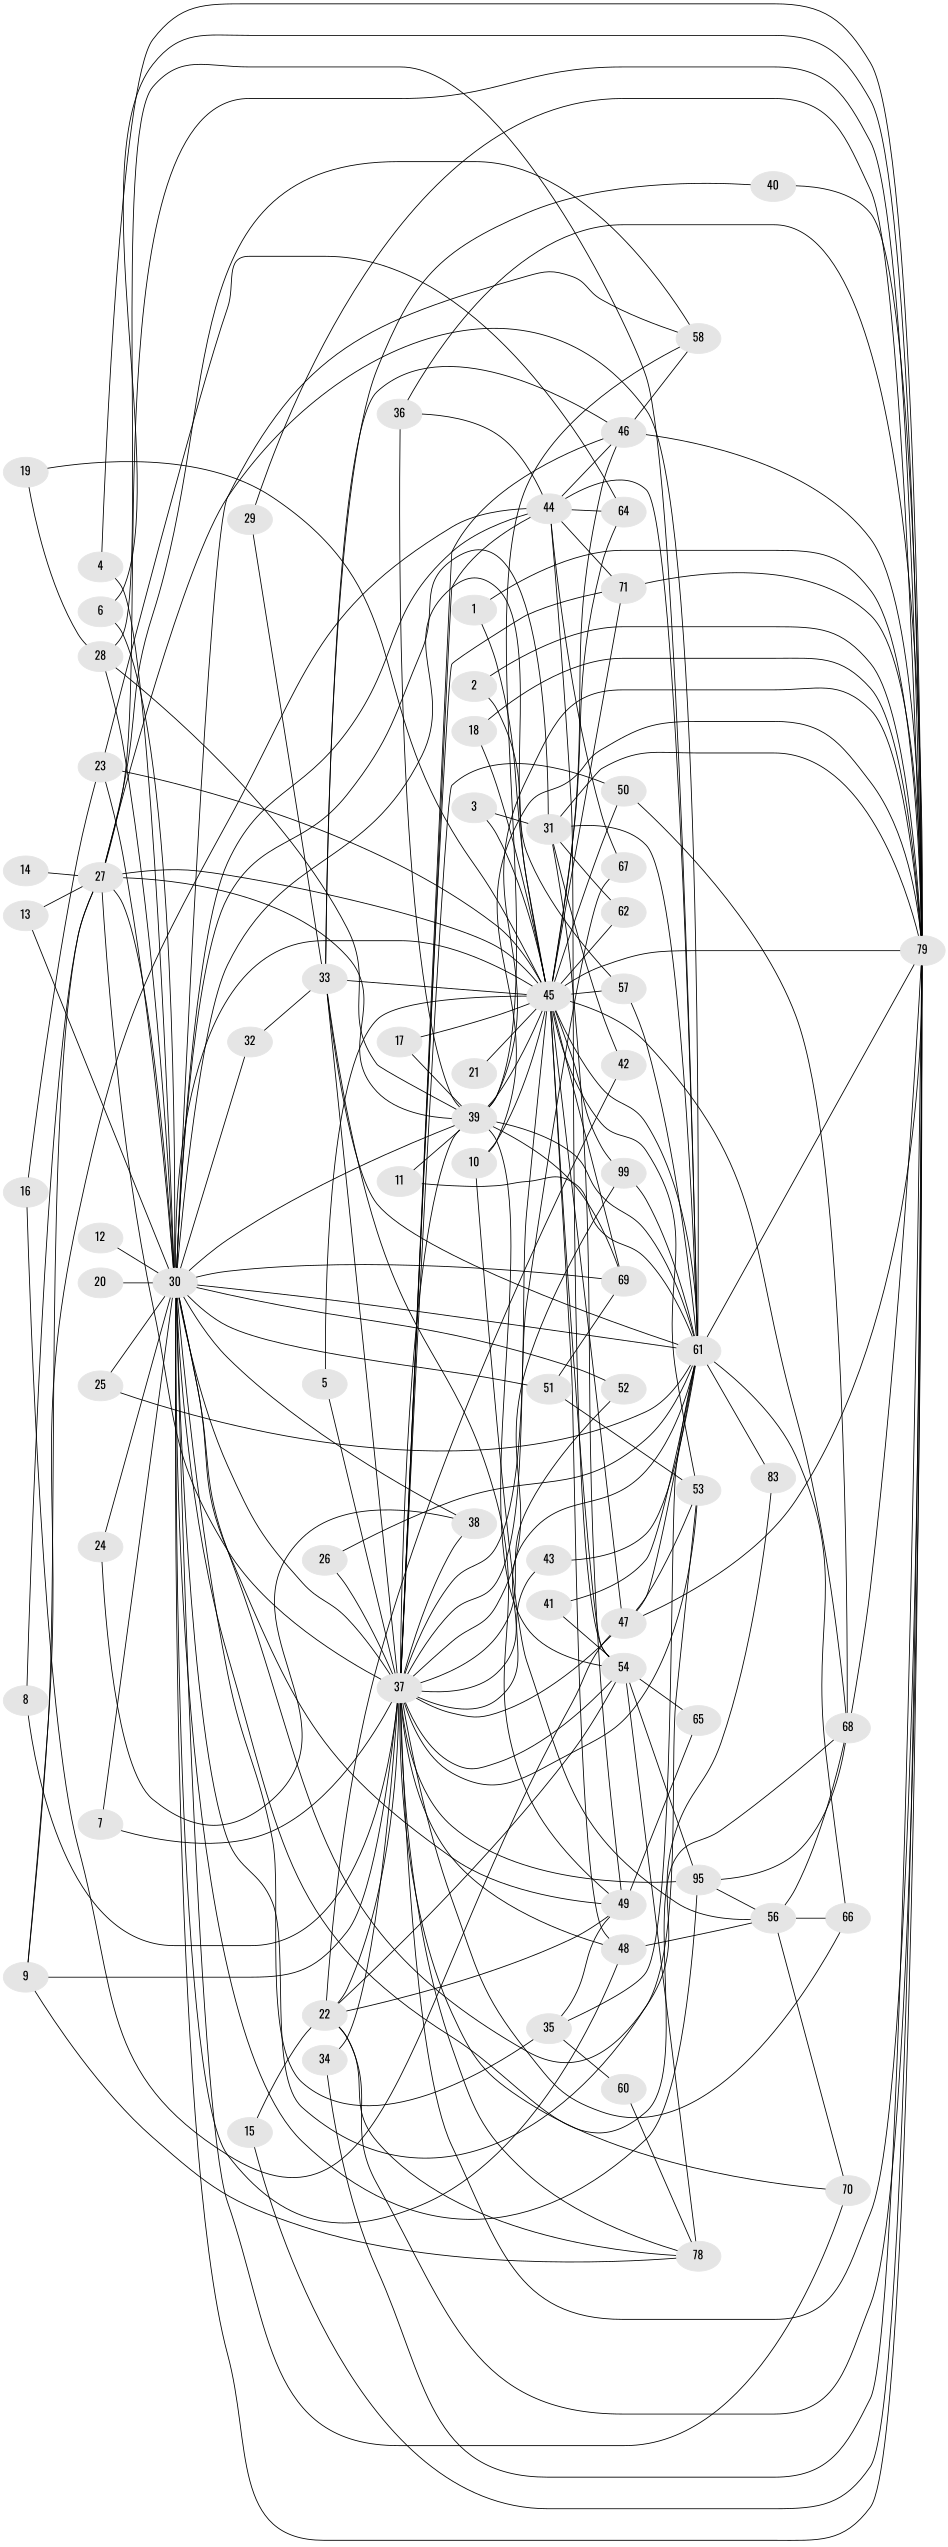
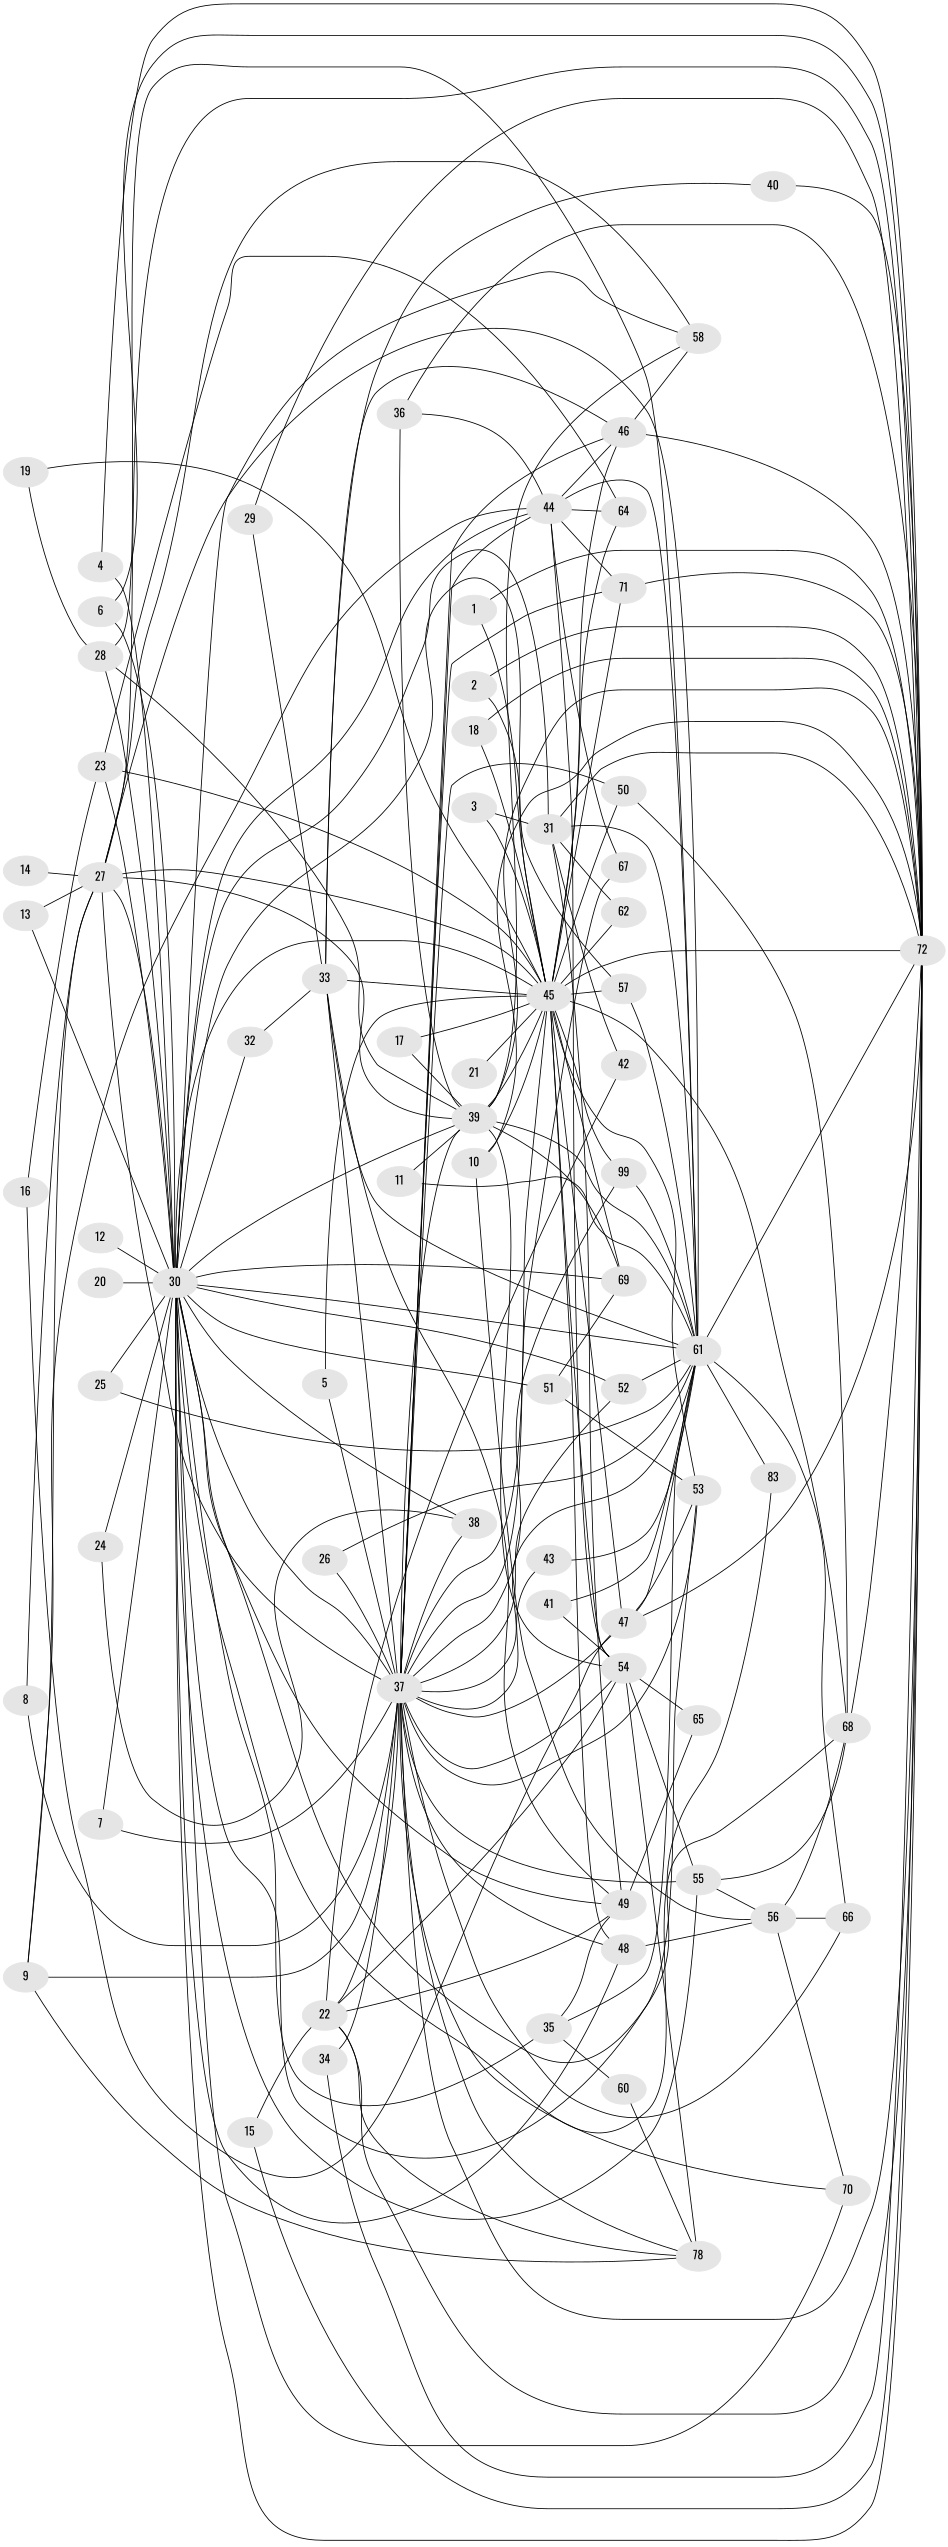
  graph {
    fontname=Oswald
    rankdir=LR
    node [color=gray90 fontname=Oswald style=filled]
    edge [fontname=Oswald weight=1.0]
    1
    45
-   72 [label=79]
+   72
    61
    47
    54
    64
    48
    53
    57
    68
    69
    62
    46
    50
    n16 [label=99]
    71
    2
    3
    31
    42
    49
    4
    30
    37
    44
    39
    38
    58
    32
    35
    51
    52
-   55 [label=95]
+   55
    n35 [label=83]
    70
    5
    n38 [label=78]
    43
    66
    67
    6
    7
    8
    27
    9
    10
    56
    11
    12
    13
    14
    15
    22
    16
    23
    28
    17
    18
    19
    20
    21
    65
    24
    25
    26
    29
    33
    40
    60
    34
    36
    41
    1 -- 45
    1 -- 72
    45 -- 72 [weight=3.0]
-   45 -- 61 [weight=3.0]
+   52 -- 61 [weight=3.0]
    45 -- 47
    45 -- 54 [weight=2.0]
    45 -- 64
    45 -- 48
    45 -- 53
    45 -- 57
    45 -- 68
    45 -- 69
    45 -- 62
    45 -- 46
    45 -- 50
    45 -- n16
    45 -- 71
    61 -- 72 [weight=2.0]
    61 -- n35
    61 -- 66
    47 -- 72
    47 -- 61
    47 -- 53
    54 -- 55
    54 -- n38
    54 -- 65
    48 -- 56
    57 -- 61 [weight=2.0]
    68 -- 72
    46 -- 72
    46 -- 58
    50 -- 68
    n16 -- 61
    71 -- 72
    2 -- 45
    2 -- 72
    3 -- 45
    3 -- 31
    31 -- 72
    31 -- 61
    31 -- 62
    31 -- 42
    31 -- 49 [weight=2.0]
    49 -- 65
    4 -- 72
    4 -- 30 [weight=2.0]
    30 -- 45 [weight=4.0]
    30 -- 72 [weight=2.0]
    30 -- 61 [weight=2.0]
    30 -- 48
    30 -- 53
    30 -- 57
    30 -- 68
    30 -- 69 [weight=2.0]
    30 -- 31
    30 -- 49
    30 -- 37 [weight=4.0]
    30 -- 44
    30 -- 39 [weight=2.0]
    30 -- 38 [weight=2.0]
    30 -- 58
    30 -- 32
    30 -- 35
    30 -- 51
    30 -- 52
    30 -- 55
    30 -- n35
    30 -- 70
    37 -- 45 [weight=4.0]
    37 -- 72 [weight=2.0]
    37 -- 61 [weight=2.0]
    37 -- 47
    37 -- 54
    37 -- 48 [weight=2.0]
    37 -- 53
    37 -- 46
    37 -- 50
    37 -- n16
    37 -- 71
    37 -- 44
    37 -- 39 [weight=2.0]
    37 -- 38
    37 -- 52
    37 -- 55
    37 -- 70
    37 -- n38
    37 -- 43
    37 -- 66
    37 -- 67
    44 -- 61
    44 -- 54 [weight=2.0]
    44 -- 64
    44 -- 46
    44 -- 71
    44 -- 67
    39 -- 45 [weight=3.0]
    39 -- 72
    39 -- 61
    39 -- 54
    39 -- 69 [weight=2.0]
    39 -- 58
    32 -- 33
    35 -- 61 [weight=2.0]
    35 -- 49
    35 -- 60
    51 -- 53 [weight=3.0]
    51 -- 69
    55 -- 68
    55 -- 56
    5 -- 45
    5 -- 37
    43 -- 61
    6 -- 72
    6 -- 30
    7 -- 30
    7 -- 37
    8 -- 37
    8 -- 27
    27 -- 45 [weight=2.0]
    27 -- 72
    27 -- 61
    27 -- 30 [weight=2.0]
    27 -- 37 [weight=3.0]
    27 -- 39
    27 -- 58
    9 -- 37 [weight=2.0]
    9 -- 44
    9 -- n38
    9 -- 27
    10 -- 45
    10 -- 72
    10 -- 56
    56 -- 68
    56 -- 70
    56 -- 66
    11 -- 61
    11 -- 39
    12 -- 30
    13 -- 30
    13 -- 27
    14 -- 27
    15 -- 72
    15 -- 22
    22 -- 72 [weight=2.0]
    22 -- 54
    22 -- 42
    22 -- 49
    22 -- 37
    22 -- n38
    16 -- 47
    16 -- 23
    23 -- 45
    23 -- 64
    23 -- 30
    28 -- 61
    28 -- 30
    28 -- 39
    17 -- 45
    17 -- 39
    18 -- 45
    18 -- 72
    19 -- 45
    19 -- 28
    20 -- 30 [weight=2.0]
    21 -- 45 [weight=2.0]
    24 -- 30
    24 -- 38
    25 -- 61
    25 -- 30
    26 -- 61
    26 -- 37
    29 -- 72
    29 -- 33
    33 -- 45 [weight=2.0]
    33 -- 61
    33 -- 46
    33 -- 49
    33 -- 37
    33 -- 40
    40 -- 72
    60 -- n38
    34 -- 72
    34 -- 37
    36 -- 72
    36 -- 44
    36 -- 39
    41 -- 61
    41 -- 54
  }
